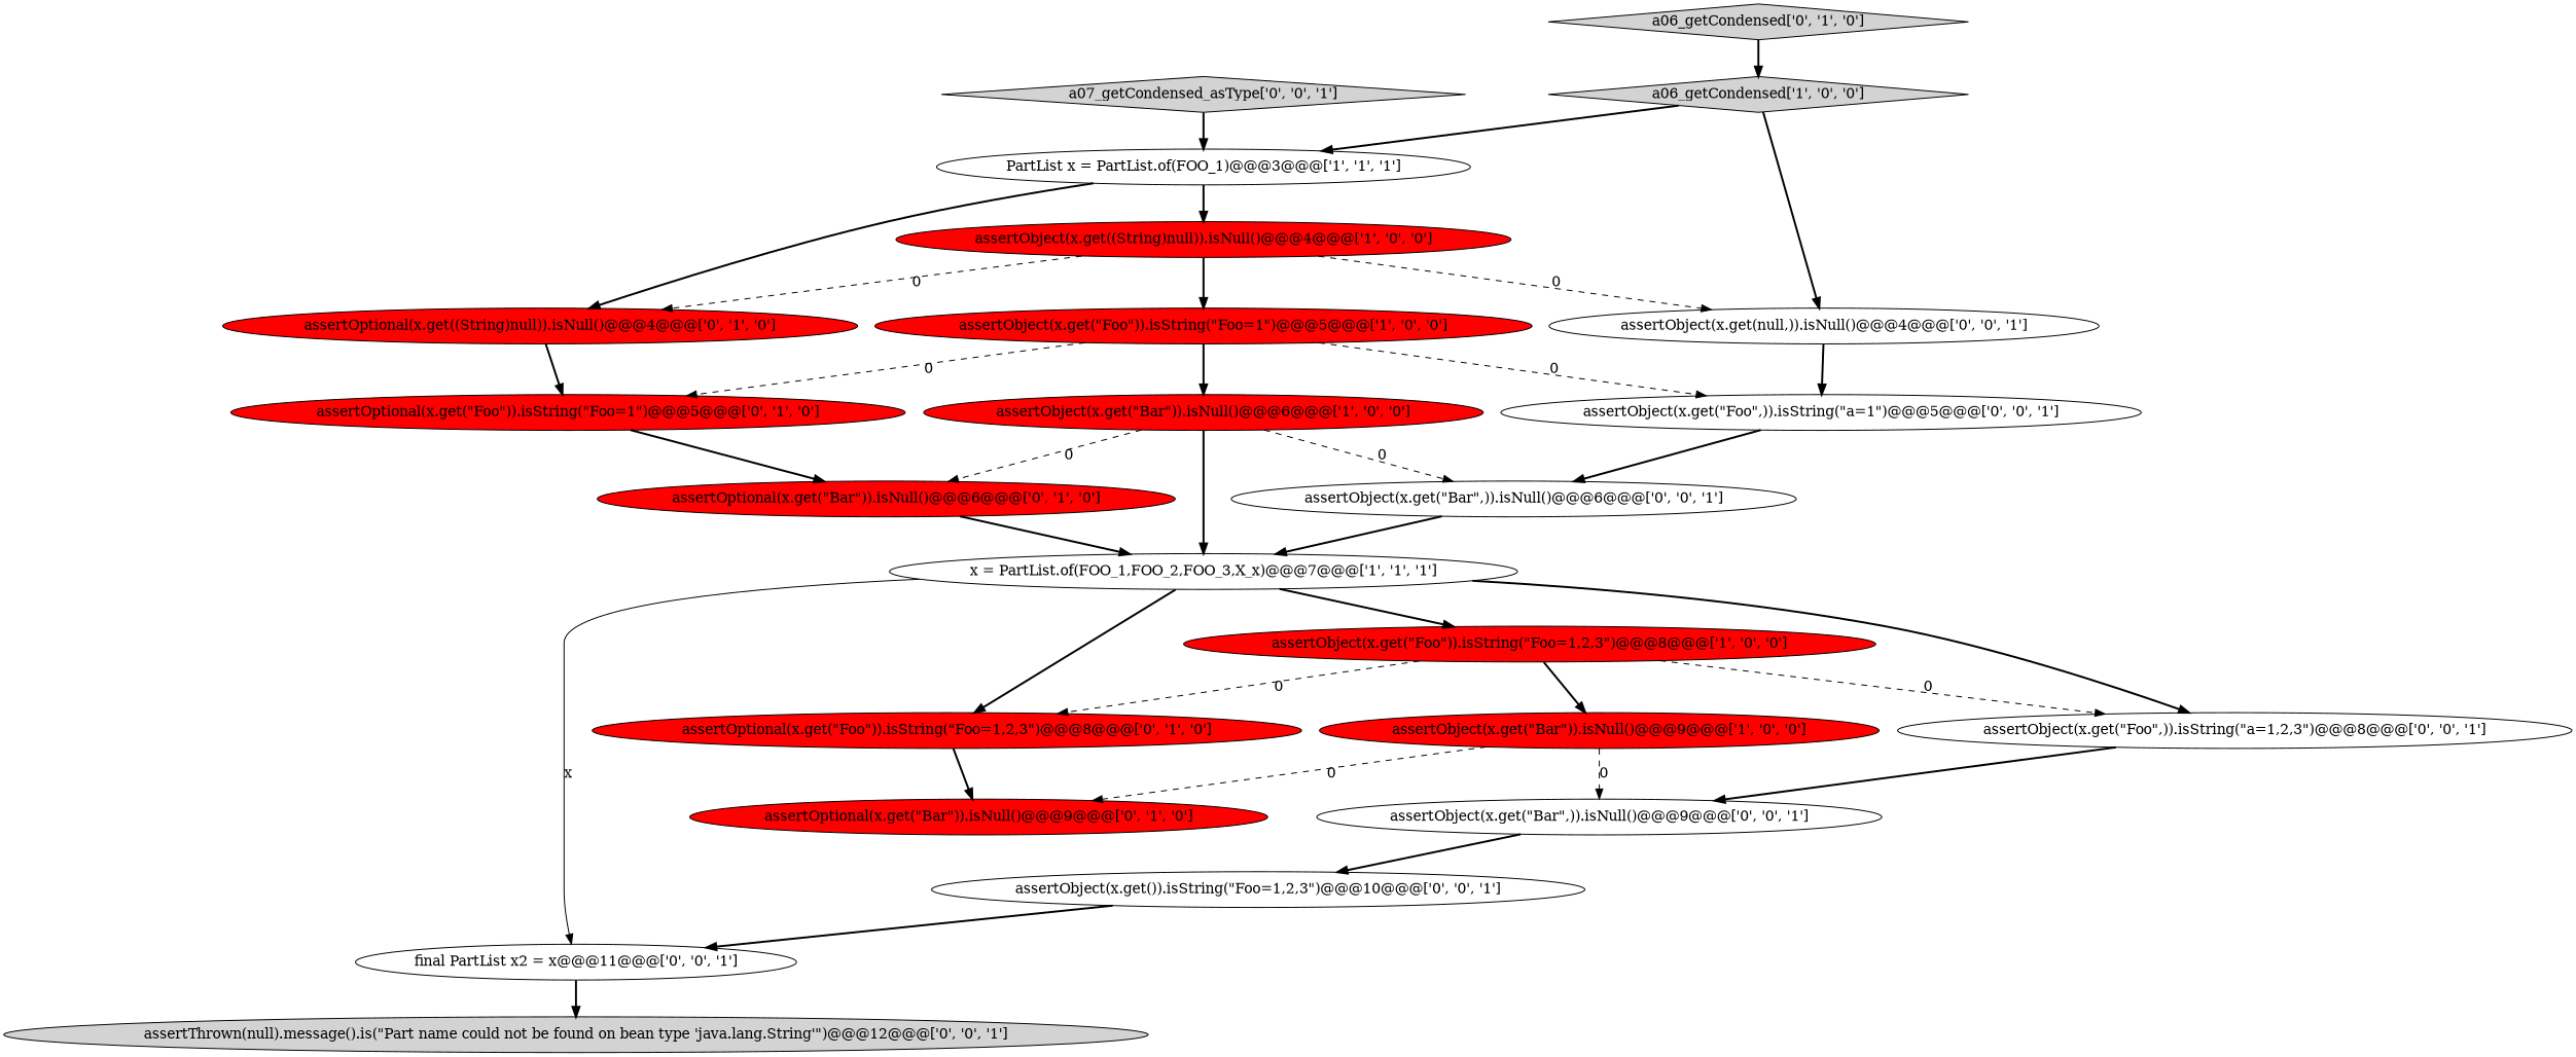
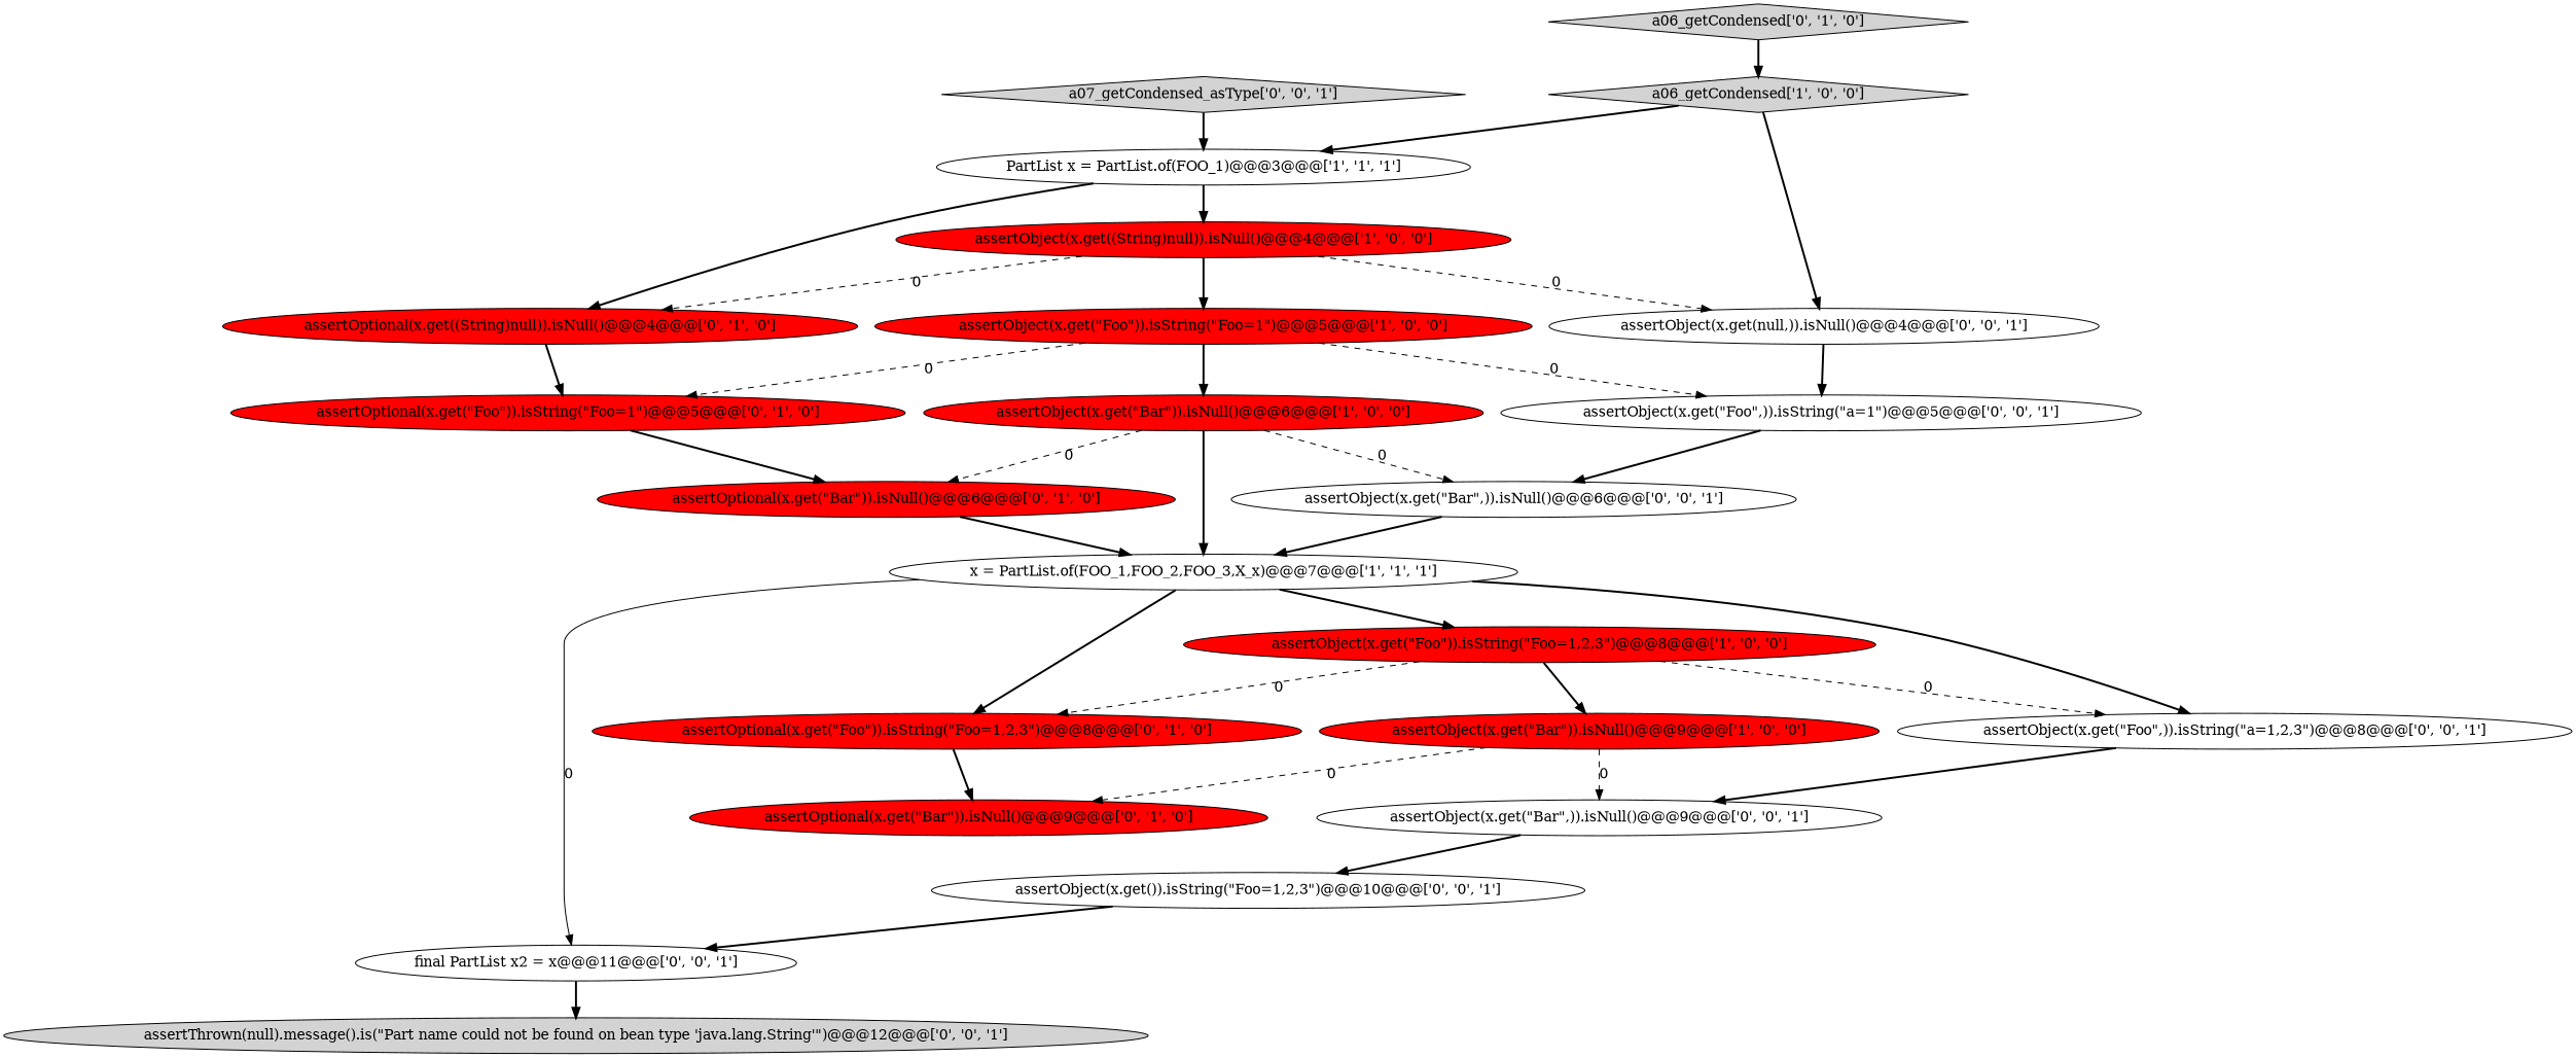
  digraph {
    fontname="DejaVu Serif"
    node [fillcolor=red fontname="DejaVu Serif" shape=ellipse style=filled]
    edge [fontname="DejaVu Serif" style=bold]
    n1 [label="assertOptional(x.get(\"Foo\")).isString(\"Foo=1,2,3\")@@@8@@@['0', '1', '0']"]
    n2 [label="assertOptional(x.get(\"Bar\")).isNull()@@@9@@@['0', '1', '0']"]
    n3 [fillcolor=lightgray label="a06_getCondensed['0', '1', '0']" shape=diamond]
    n4 [fillcolor=lightgray label="a06_getCondensed['1', '0', '0']" shape=diamond]
    n5 [fillcolor=white label="PartList x = PartList.of(FOO_1)@@@3@@@['1', '1', '1']"]
    n6 [label="assertObject(x.get((String)null)).isNull()@@@4@@@['1', '0', '0']"]
    n7 [label="assertOptional(x.get((String)null)).isNull()@@@4@@@['0', '1', '0']"]
    n8 [fillcolor=white label="assertObject(x.get(null,)).isNull()@@@4@@@['0', '0', '1']"]
    n9 [fillcolor=white label="x = PartList.of(FOO_1,FOO_2,FOO_3,X_x)@@@7@@@['1', '1', '1']"]
    n10 [fillcolor=white label="final PartList x2 = x@@@11@@@['0', '0', '1']"]
    n11 [label="assertObject(x.get(\"Foo\")).isString(\"Foo=1,2,3\")@@@8@@@['1', '0', '0']"]
    n12 [fillcolor=white label="assertObject(x.get(\"Foo\",)).isString(\"a=1,2,3\")@@@8@@@['0', '0', '1']"]
    n13 [fillcolor=lightgray label="assertThrown(null).message().is(\"Part name could not be found on bean type 'java.lang.String'\")@@@12@@@['0', '0', '1']"]
    n14 [label="assertObject(x.get(\"Bar\")).isNull()@@@9@@@['1', '0', '0']"]
    n15 [fillcolor=white label="assertObject(x.get(\"Bar\",)).isNull()@@@9@@@['0', '0', '1']"]
    n16 [fillcolor=white label="assertObject(x.get()).isString(\"Foo=1,2,3\")@@@10@@@['0', '0', '1']"]
    n17 [fillcolor=lightgray label="a07_getCondensed_asType['0', '0', '1']" shape=diamond]
    n18 [label="assertObject(x.get(\"Foo\")).isString(\"Foo=1\")@@@5@@@['1', '0', '0']"]
    n19 [label="assertOptional(x.get(\"Foo\")).isString(\"Foo=1\")@@@5@@@['0', '1', '0']"]
    n20 [fillcolor=white label="assertObject(x.get(\"Foo\",)).isString(\"a=1\")@@@5@@@['0', '0', '1']"]
    n21 [label="assertObject(x.get(\"Bar\")).isNull()@@@6@@@['1', '0', '0']"]
    n22 [label="assertOptional(x.get(\"Bar\")).isNull()@@@6@@@['0', '1', '0']"]
    n23 [fillcolor=white label="assertObject(x.get(\"Bar\",)).isNull()@@@6@@@['0', '0', '1']"]
    n1 -> n2
    n3 -> n4
    n4 -> n5
    n4 -> n8
    n5 -> n6
    n5 -> n7
    n6 -> n7 [label=0 style=dashed]
    n6 -> n8 [label=0 style=dashed]
    n6 -> n18
    n7 -> n19
    n8 -> n20
    n9 -> n1
-   n9 -> n10 [label=x style=solid]
+   n9 -> n10 [label=0 style=solid]
    n9 -> n11
    n9 -> n12
    n10 -> n13
    n11 -> n1 [label=0 style=dashed]
    n11 -> n12 [label=0 style=dashed]
    n11 -> n14
    n12 -> n15
    n14 -> n2 [label=0 style=dashed]
    n14 -> n15 [label=0 style=dashed]
    n15 -> n16
    n16 -> n10
    n17 -> n5
    n18 -> n19 [label=0 style=dashed]
    n18 -> n20 [label=0 style=dashed]
    n18 -> n21
    n19 -> n22
    n20 -> n23
    n21 -> n9
    n21 -> n22 [label=0 style=dashed]
    n21 -> n23 [label=0 style=dashed]
    n22 -> n9
    n23 -> n9
  }
